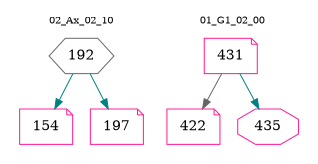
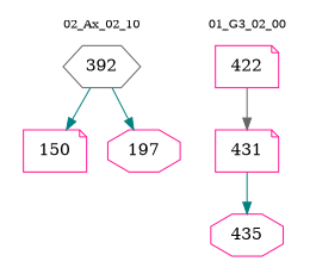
  digraph {
    node [color=deeppink shape=note]
    edge [color=teal]
-   n1 [color=gray40 label=192 shape=hexagon]
-   n2 [label=154]
-   n3 [label=197]
+   n1 [color=gray40 label=392 shape=hexagon]
+   n2 [label=150]
+   n3 [label=197 shape=octagon]
    n4 [label=431]
    n5 [label=422]
    n6 [label=435 shape=octagon]
    subgraph cluster_1 {
      color=white
      fontsize=10
      label="02_Ax_02_10"
      n1
      n2
      n3
    }
    subgraph cluster_2 {
      color=white
      fontsize=10
-     label="01_G1_02_00"
+     label="01_G3_02_00"
      n4
      n5
      n6
    }
    n1 -> n2
    n1 -> n3
-   n4 -> n5 [color=gray40]
+   n5 -> n4 [color=gray40]
    n4 -> n6
  }
